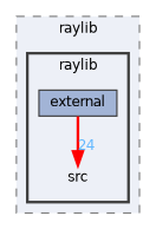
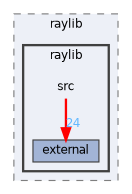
  digraph {
    compound=true
    fontname="DejaVu Sans"
    node [fontname="DejaVu Sans" fontsize=10]
    n1 [height=0.2 label=src shape=plaintext width=0.4]
    n2 [color=grey25 fillcolor="#a2b4d6" height=0.2 label=external shape=box style=filled width=0.4]
    subgraph cluster_1 {
      bgcolor="#edf0f7"
      fontsize=10
      label=raylib
      pencolor=grey50
      style="filled,dashed"
      subgraph cluster_2 {
        bgcolor="#edf0f7"
        fontsize=10
        pencolor=grey25
        style="filled,bold"
        n1
        n2
      }
    }
-   n2 -> n1 [color=red fontcolor=steelblue1 fontname="DejaVu Sans" fontsize=10 headlabel=24 labeldistance=1.5 labelfontname=Helvetica labelfontsize=10 style=bold]
+   n1 -> n2 [color=red fontcolor=steelblue1 fontname="DejaVu Sans" fontsize=10 headlabel=24 labeldistance=1.5 labelfontname=Helvetica labelfontsize=10 style=bold]
  }
